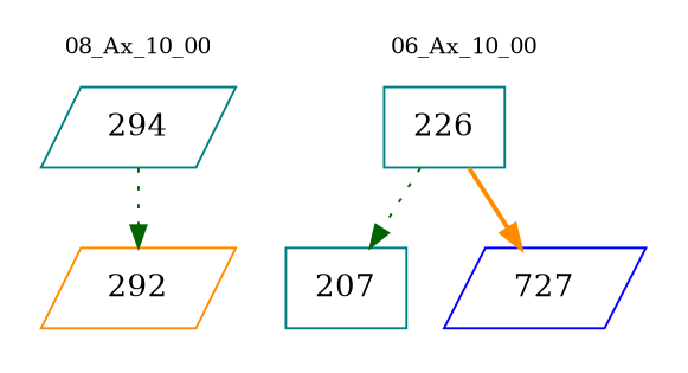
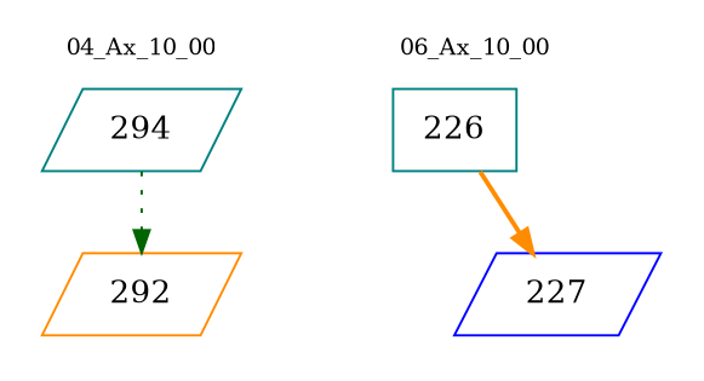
  digraph {
    node [color=teal shape=parallelogram]
    edge [color=darkgreen style=dotted]
    n1 [label=294]
    n2 [color=darkorange label=292]
    n3 [label=226 shape=box]
-   n4 [label=207 shape=box]
-   n5 [color=blue label=727]
+   n5 [color=blue label=227]
    subgraph cluster_1 {
      color=white
      fontsize=10
-     label="08_Ax_10_00"
+     label="04_Ax_10_00"
      n1
      n2
    }
    subgraph cluster_2 {
      color=white
      fontsize=10
      label="06_Ax_10_00"
      n3
-     n4
      n5
    }
    n1 -> n2
-   n3 -> n4
    n3 -> n5 [color=darkorange style=bold]
  }
